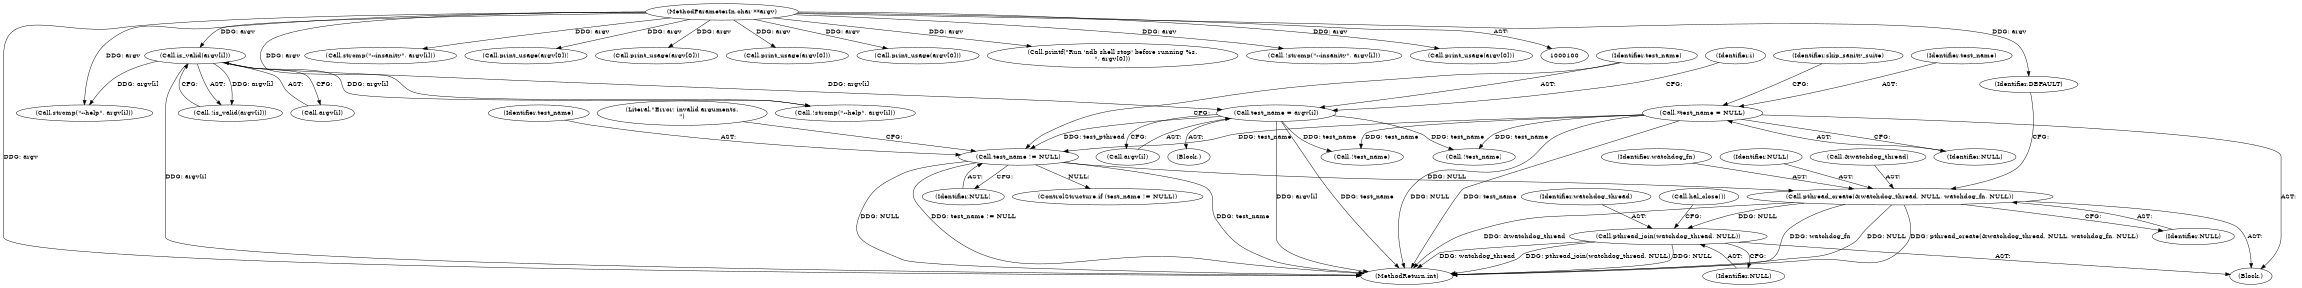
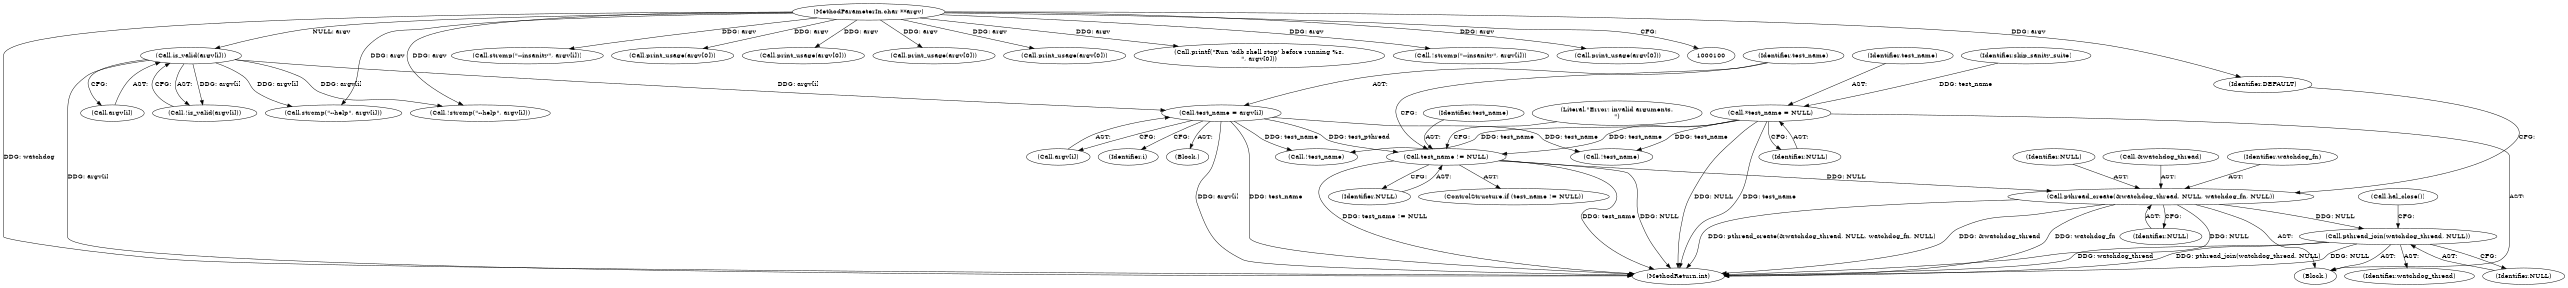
  digraph {
    n1 [label="(Call,test_name != NULL)"]
    n2 [label="(Call,pthread_create(&watchdog_thread, NULL, watchdog_fn, NULL))"]
    n3 [label="(ControlStructure,if (test_name != NULL))"]
    n4 [label="(MethodReturn,int)"]
    n5 [label="(Identifier,NULL)"]
    n6 [label="(Block,)"]
    n7 [label="(Call,pthread_join(watchdog_thread, NULL))"]
    n8 [label="(Identifier,NULL)"]
    n9 [label="(Call,test_name = argv[i])"]
    n10 [label="(Call,!test_name)"]
    n11 [label="(Block,)"]
    n12 [label="(Call,argv[i])"]
    n13 [label="(Call,!test_name)"]
    n14 [label="(Call,is_valid(argv[i]))"]
    n15 [label="(Call,strcmp(\"--help\", argv[i]))"]
    n16 [label="(Call,!is_valid(argv[i]))"]
    n17 [label="(Call,!strcmp(\"--help\", argv[i]))"]
    n18 [label="(Call,argv[i])"]
    n19 [label="(MethodParameterIn,char **argv)"]
    n20 [label="(Call,strcmp(\"--insanity\", argv[i]))"]
    n21 [label="(Call,print_usage(argv[0]))"]
    n22 [label="(Call,print_usage(argv[0]))"]
    n23 [label="(Call,print_usage(argv[0]))"]
    n24 [label="(Call,print_usage(argv[0]))"]
    n25 [label="(Call,printf(\"Run 'adb shell stop' before running %s.\n\", argv[0]))"]
    n26 [label="(Call,!strcmp(\"--insanity\", argv[i]))"]
    n27 [label="(Call,print_usage(argv[0]))"]
    1000100
    n29 [label="(Identifier,DEFAULT)"]
    n30 [label="(Call,*test_name = NULL)"]
    n31 [label="(Identifier,NULL)"]
    n32 [label="(Identifier,NULL)"]
    n33 [label="(Call,hal_close())"]
    n34 [label="(Identifier,watchdog_thread)"]
    n35 [label="(Identifier,NULL)"]
    n36 [label="(Call,&watchdog_thread)"]
    n37 [label="(Identifier,test_name)"]
    n38 [label="(Identifier,test_name)"]
    n39 [label="(Identifier,test_name)"]
    n40 [label="(Literal,\"Error: invalid arguments.\n\")"]
    n41 [label="(Identifier,skip_sanity_suite)"]
    n42 [label="(Identifier,watchdog_fn)"]
    n43 [label="(Identifier,i)"]
    n1 -> n2 [label="DDG: NULL"]
-   n1 -> n3 [label="NULL: "]
+   n1 -> n3 [label="AST: "]
    n1 -> n4 [label="DDG: NULL"]
    n1 -> n4 [label="DDG: test_name != NULL"]
    n1 -> n4 [label="DDG: test_name"]
    n1 -> n5 [label="CFG: "]
    n2 -> n4 [label="DDG: &watchdog_thread"]
    n2 -> n4 [label="DDG: watchdog_fn"]
    n2 -> n4 [label="DDG: NULL"]
    n2 -> n4 [label="DDG: pthread_create(&watchdog_thread, NULL, watchdog_fn, NULL)"]
    n2 -> n6 [label="AST: "]
    n2 -> n7 [label="DDG: NULL"]
    n2 -> n8 [label="CFG: "]
    n5 -> n1 [label="AST: "]
    n7 -> n4 [label="DDG: watchdog_thread"]
    n7 -> n4 [label="DDG: pthread_join(watchdog_thread, NULL)"]
    n7 -> n4 [label="DDG: NULL"]
    n7 -> n6 [label="AST: "]
    n7 -> n32 [label="CFG: "]
    n8 -> n2 [label="AST: "]
    n9 -> n1 [label="DDG: test_pthread"]
    n9 -> n4 [label="DDG: argv[i]"]
    n9 -> n4 [label="DDG: test_name"]
    n9 -> n10 [label="DDG: test_name"]
    n9 -> n11 [label="AST: "]
    n9 -> n12 [label="CFG: "]
    n9 -> n13 [label="DDG: test_name"]
    n12 -> n9 [label="AST: "]
    n14 -> n4 [label="DDG: argv[i]"]
    n14 -> n9 [label="DDG: argv[i]"]
    n14 -> n15 [label="DDG: argv[i]"]
    n14 -> n16 [label="AST: "]
    n14 -> n16 [label="DDG: argv[i]"]
    n14 -> n17 [label="DDG: argv[i]"]
    n14 -> n18 [label="CFG: "]
    n16 -> n14 [label="CFG: "]
    n18 -> n14 [label="AST: "]
-   n19 -> n4 [label="DDG: argv"]
-   n19 -> n14 [label="DDG: argv"]
+   n19 -> n4 [label="DDG: watchdog"]
+   n19 -> n14 [label="NULL: argv"]
    n19 -> n15 [label="DDG: argv"]
    n19 -> n17 [label="DDG: argv"]
    n19 -> n20 [label="DDG: argv"]
    n19 -> n21 [label="DDG: argv"]
    n19 -> n22 [label="DDG: argv"]
    n19 -> n23 [label="DDG: argv"]
    n19 -> n24 [label="DDG: argv"]
    n19 -> n25 [label="DDG: argv"]
    n19 -> n26 [label="DDG: argv"]
    n19 -> n27 [label="DDG: argv"]
-   n19 -> 1000100 [label="AST: "]
+   n19 -> 1000100 [label="CFG: "]
    n19 -> n29 [label="DDG: argv"]
    n29 -> n2 [label="CFG: "]
    n30 -> n1 [label="DDG: test_name"]
    n30 -> n4 [label="DDG: NULL"]
    n30 -> n4 [label="DDG: test_name"]
    n30 -> n6 [label="AST: "]
    n30 -> n10 [label="DDG: test_name"]
    n30 -> n13 [label="DDG: test_name"]
    n30 -> n31 [label="CFG: "]
    n31 -> n30 [label="AST: "]
    n32 -> n7 [label="AST: "]
    n33 -> n7 [label="CFG: "]
-   n34 -> n7 [label="AST: "]
+   n7 -> n34 [label="AST: "]
    n35 -> n2 [label="AST: "]
    n36 -> n2 [label="AST: "]
    n37 -> n30 [label="AST: "]
    n38 -> n1 [label="AST: "]
    n39 -> n1 [label="CFG: "]
    n39 -> n9 [label="AST: "]
    n40 -> n1 [label="CFG: "]
-   n41 -> n30 [label="CFG: "]
+   n41 -> n30 [label="DDG: test_name"]
    n42 -> n2 [label="AST: "]
-   n43 -> n9 [label="CFG: "]
+   n9 -> n43 [label="CFG: "]
  }
